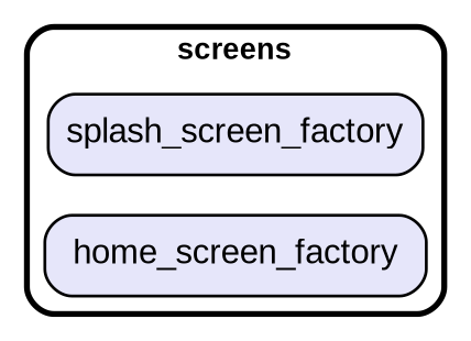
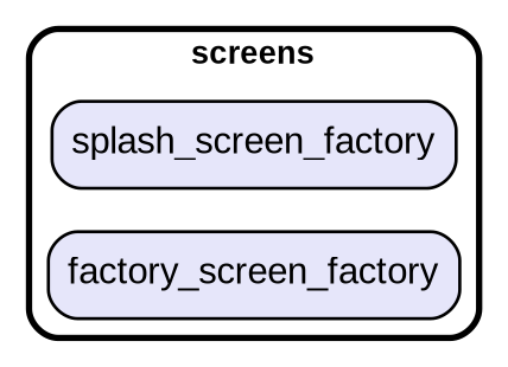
  digraph {
    fontname="Arial Black"
    fontsize=13
    penwidth=2.6
    style=rounded
    rankdir=LR
    node [fillcolor=Lavender fontname=Arial fontsize=15 penwidth=1.3 shape=rect style="filled,rounded"]
    n1 [label=splash_screen_factory]
-   n2 [label=home_screen_factory]
+   n2 [label=factory_screen_factory]
    subgraph cluster_1 {
      label=screens
      n1
      n2
    }
  }
